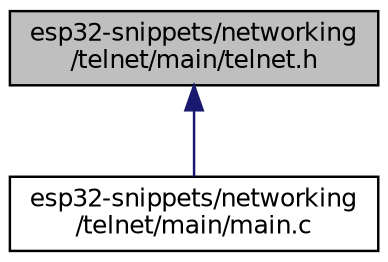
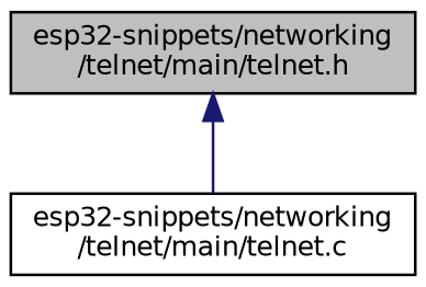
  digraph {
    node [color=black fontname=Helvetica fontsize=10 shape=record style=filled]
    n1 [fillcolor=grey75 fontcolor=black height=0.2 label="esp32-snippets/networking\l/telnet/main/telnet.h" width=0.4]
-   n2 [fillcolor=white height=0.2 label="esp32-snippets/networking\l/telnet/main/main.c" width=0.4]
+   n2 [fillcolor=white height=0.2 label="esp32-snippets/networking\l/telnet/main/telnet.c" width=0.4]
    n1 -> n2 [color=midnightblue dir=back fontname=Helvetica fontsize=10 labelfontname=Helvetica labelfontsize=10 style=solid]
  }
